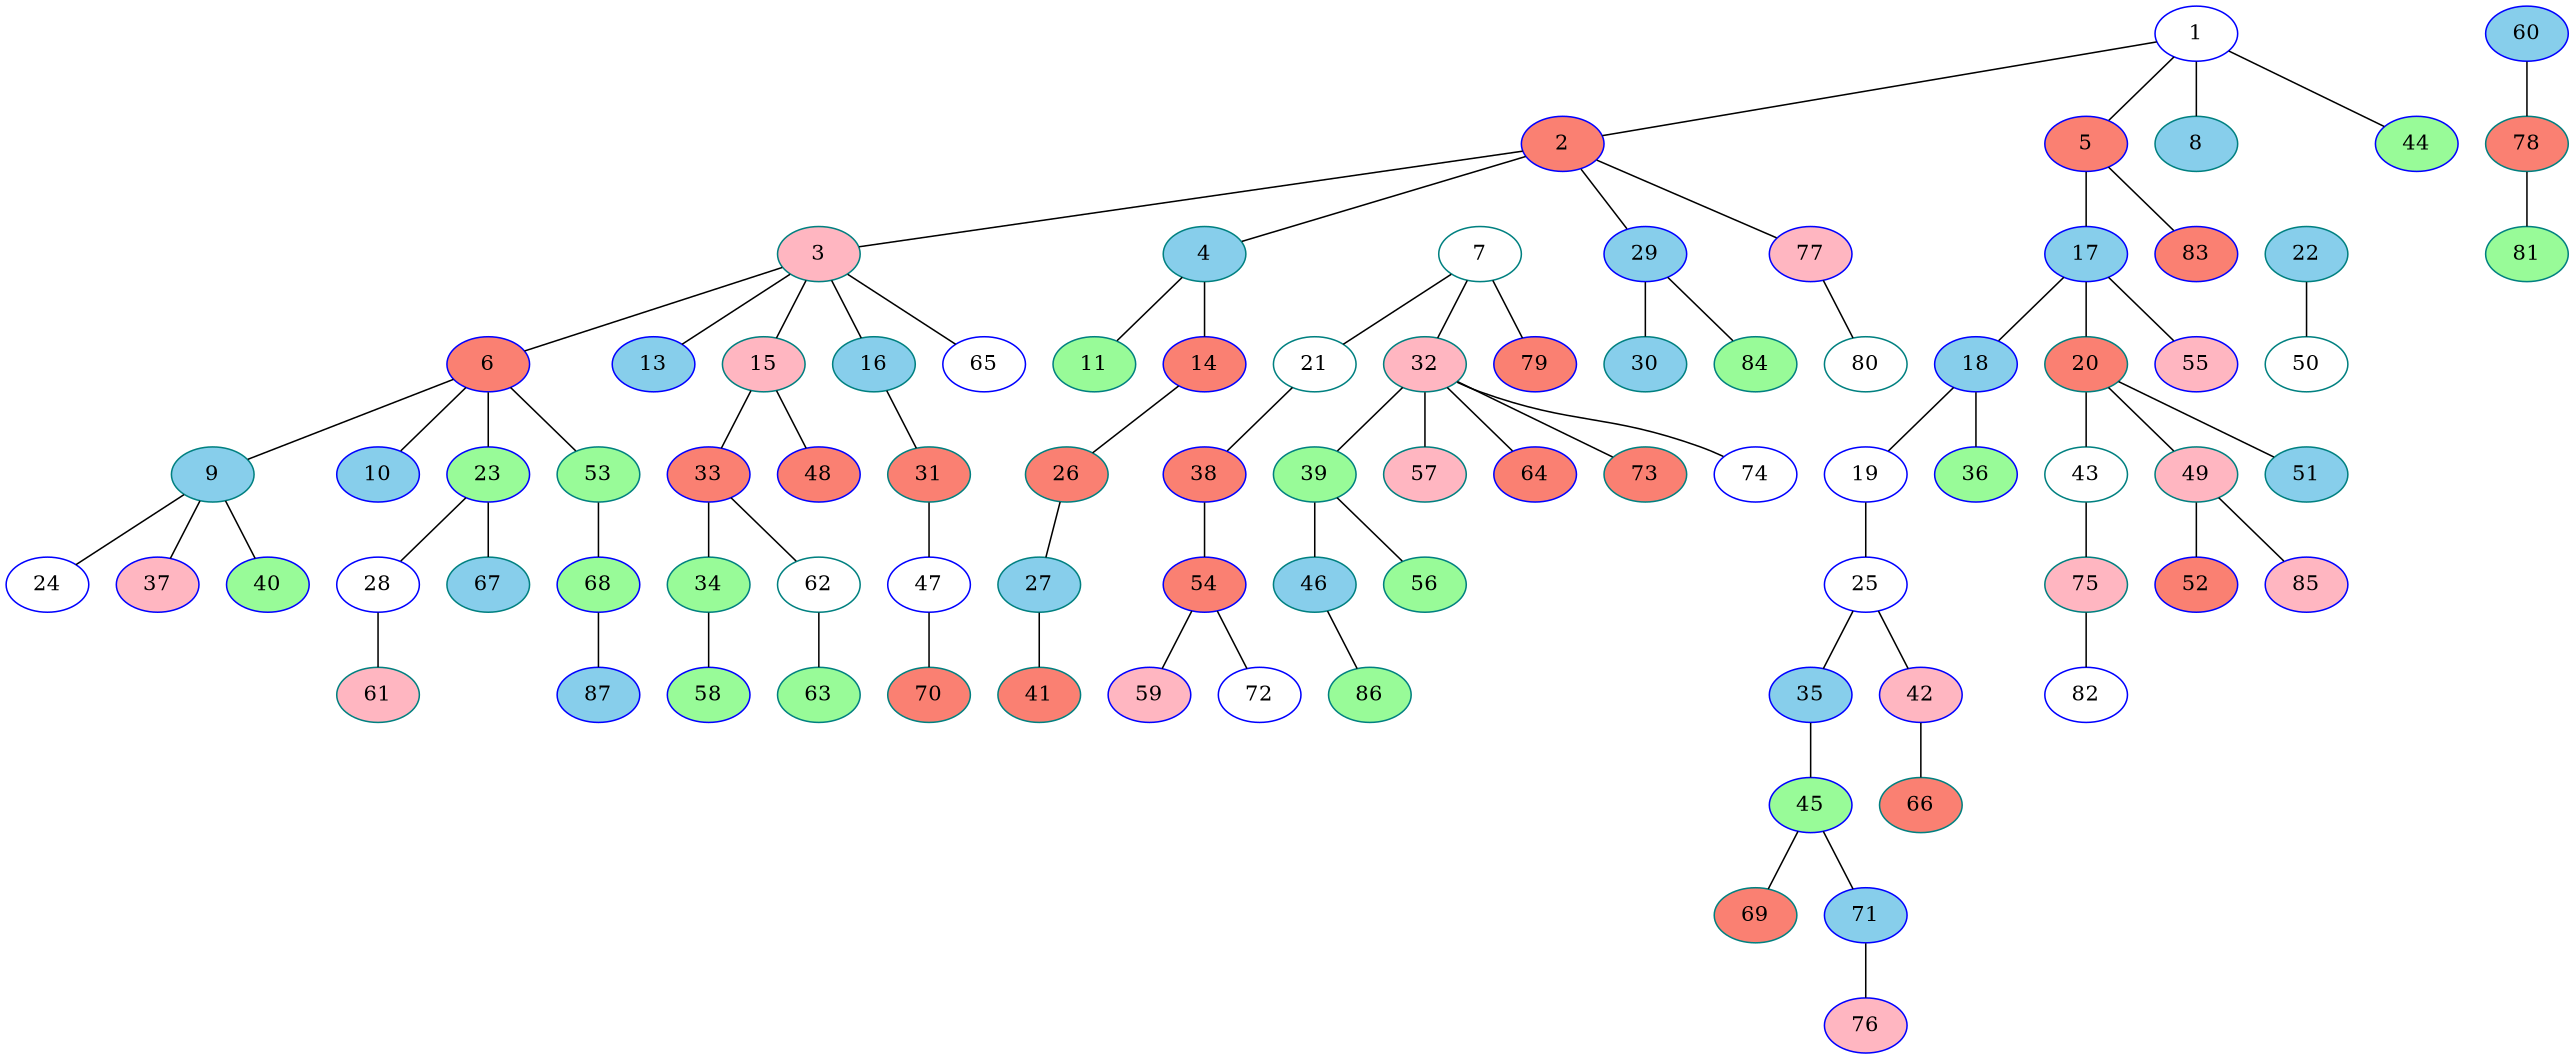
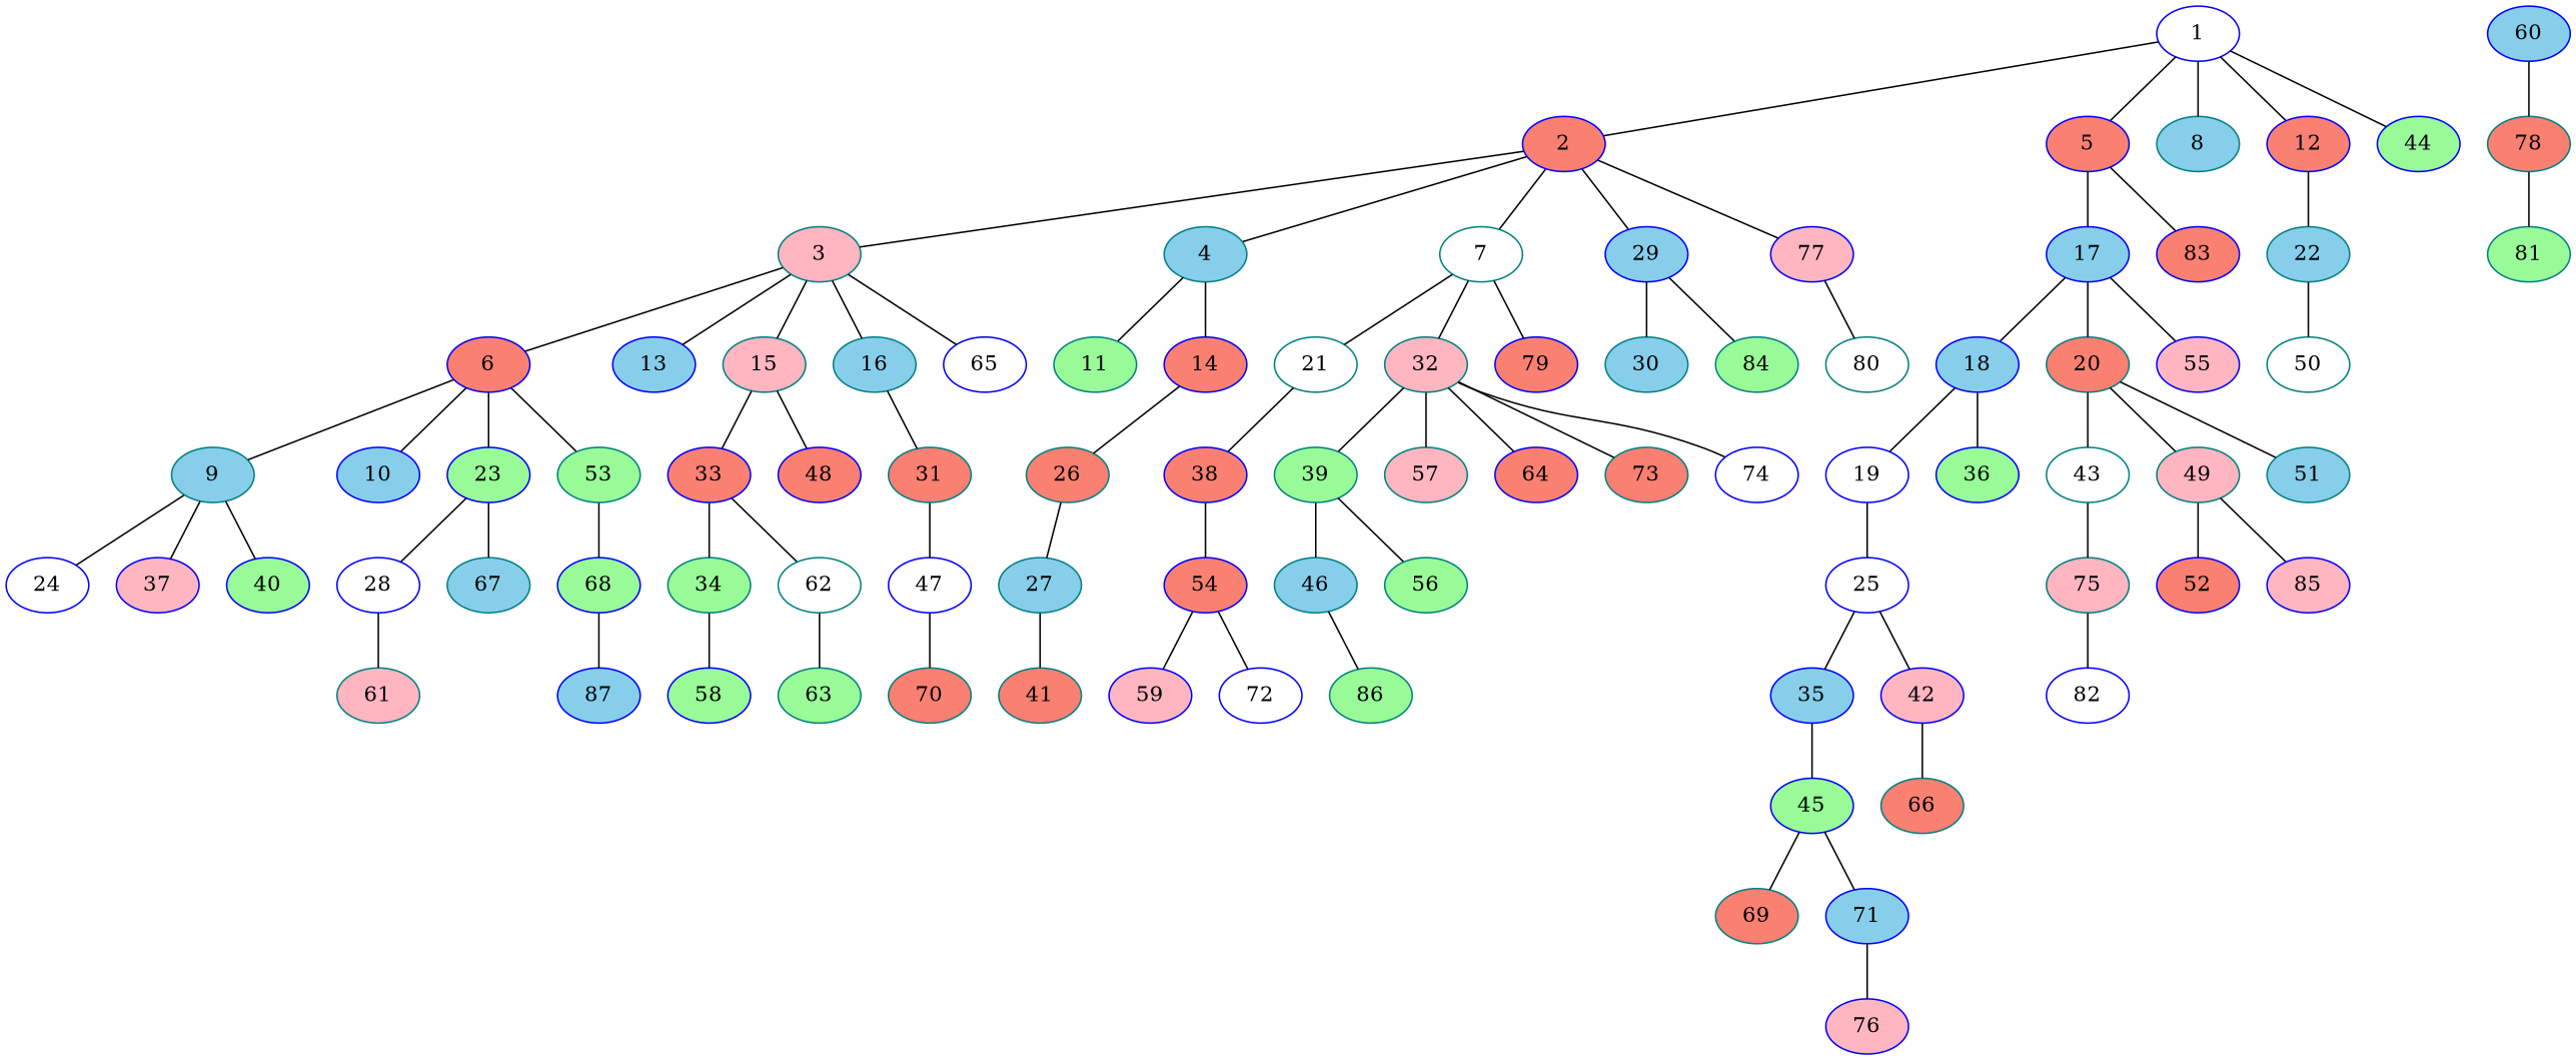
  graph {
    node [color=blue fillcolor=salmon style=filled]
    1 [fillcolor=white]
    2
    5
    8 [color=teal fillcolor=skyblue]
+   12
    44 [fillcolor=palegreen]
    3 [color=teal fillcolor=lightpink]
    4 [color=teal fillcolor=skyblue]
    7 [color=teal fillcolor=white]
    29 [fillcolor=skyblue]
    77 [fillcolor=lightpink]
    17 [fillcolor=skyblue]
    83
    22 [color=teal fillcolor=skyblue]
    6
    13 [fillcolor=skyblue]
    15 [color=teal fillcolor=lightpink]
    16 [color=teal fillcolor=skyblue]
    65 [fillcolor=white]
    11 [color=teal fillcolor=palegreen]
    14
    21 [color=teal fillcolor=white]
    32 [color=teal fillcolor=lightpink]
    79
    30 [color=teal fillcolor=skyblue]
    84 [color=teal fillcolor=palegreen]
    80 [color=teal fillcolor=white]
    9 [color=teal fillcolor=skyblue]
    10 [fillcolor=skyblue]
    23 [fillcolor=palegreen]
    53 [color=teal fillcolor=palegreen]
    33
    48
    31 [color=teal]
    26 [color=teal]
    18 [fillcolor=skyblue]
    20 [color=teal]
    55 [fillcolor=lightpink]
    24 [fillcolor=white]
    37 [fillcolor=lightpink]
    40 [fillcolor=palegreen]
    28 [fillcolor=white]
    67 [color=teal fillcolor=skyblue]
    68 [fillcolor=palegreen]
    38
    39 [color=teal fillcolor=palegreen]
    57 [color=teal fillcolor=lightpink]
    64
    73 [color=teal]
    74 [fillcolor=white]
    50 [color=teal fillcolor=white]
    27 [color=teal fillcolor=skyblue]
    34 [color=teal fillcolor=palegreen]
    62 [color=teal fillcolor=white]
    47 [fillcolor=white]
    19 [fillcolor=white]
    36 [fillcolor=palegreen]
    43 [color=teal fillcolor=white]
    49 [color=teal fillcolor=lightpink]
    51 [color=teal fillcolor=skyblue]
    25 [fillcolor=white]
    35 [fillcolor=skyblue]
    42 [fillcolor=lightpink]
    75 [color=teal fillcolor=lightpink]
    52
    85 [fillcolor=lightpink]
    54
    61 [color=teal fillcolor=lightpink]
    45 [fillcolor=palegreen]
    66 [color=teal]
    41 [color=teal]
    70 [color=teal]
    46 [color=teal fillcolor=skyblue]
    56 [color=teal fillcolor=palegreen]
    58 [fillcolor=palegreen]
    63 [color=teal fillcolor=palegreen]
    69 [color=teal]
    71 [fillcolor=skyblue]
    59 [fillcolor=lightpink]
    72 [fillcolor=white]
    86 [color=teal fillcolor=palegreen]
    82 [fillcolor=white]
    76 [fillcolor=lightpink]
    60 [fillcolor=skyblue]
    78 [color=teal]
    87 [fillcolor=skyblue]
    81 [color=teal fillcolor=palegreen]
    1 -- 2
    1 -- 5
    1 -- 8
+   1 -- 12
    1 -- 44
    2 -- 3
    2 -- 4
+   2 -- 7
    2 -- 29
    2 -- 77
    5 -- 17
    5 -- 83
+   12 -- 22
    3 -- 6
    3 -- 13
    3 -- 15
    3 -- 16
    3 -- 65
    4 -- 11
    4 -- 14
    7 -- 21
    7 -- 32
    7 -- 79
    29 -- 30
    29 -- 84
    77 -- 80
    17 -- 18
    17 -- 20
    17 -- 55
    22 -- 50
    6 -- 9
    6 -- 10
    6 -- 23
    6 -- 53
    15 -- 33
    15 -- 48
    16 -- 31
    14 -- 26
    21 -- 38
    32 -- 39
    32 -- 57
    32 -- 64
    32 -- 73
    32 -- 74
    9 -- 24
    9 -- 37
    9 -- 40
    23 -- 28
    23 -- 67
    53 -- 68
    33 -- 34
    33 -- 62
    31 -- 47
    26 -- 27
    18 -- 19
    18 -- 36
    20 -- 43
    20 -- 49
    20 -- 51
    28 -- 61
    68 -- 87
    38 -- 54
    39 -- 46
    39 -- 56
    27 -- 41
    34 -- 58
    62 -- 63
    47 -- 70
    19 -- 25
    43 -- 75
    49 -- 52
    49 -- 85
    25 -- 35
    25 -- 42
    35 -- 45
    42 -- 66
    75 -- 82
    54 -- 59
    54 -- 72
    45 -- 69
    45 -- 71
    46 -- 86
    71 -- 76
    60 -- 78
    78 -- 81
  }
